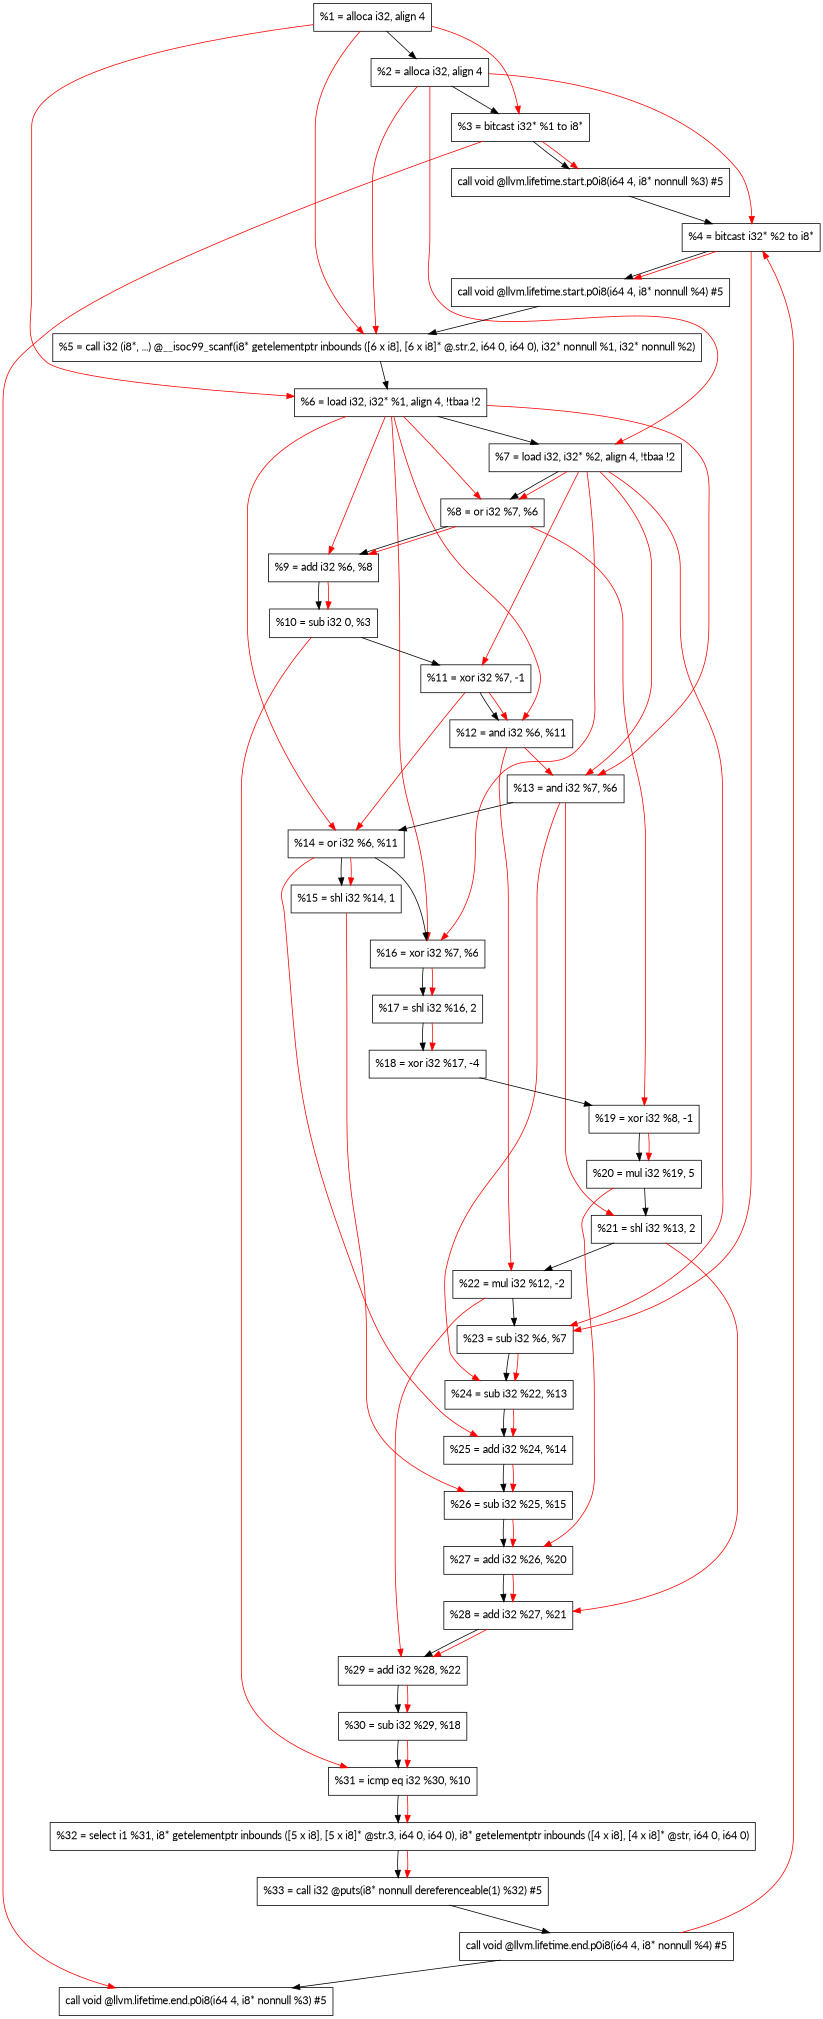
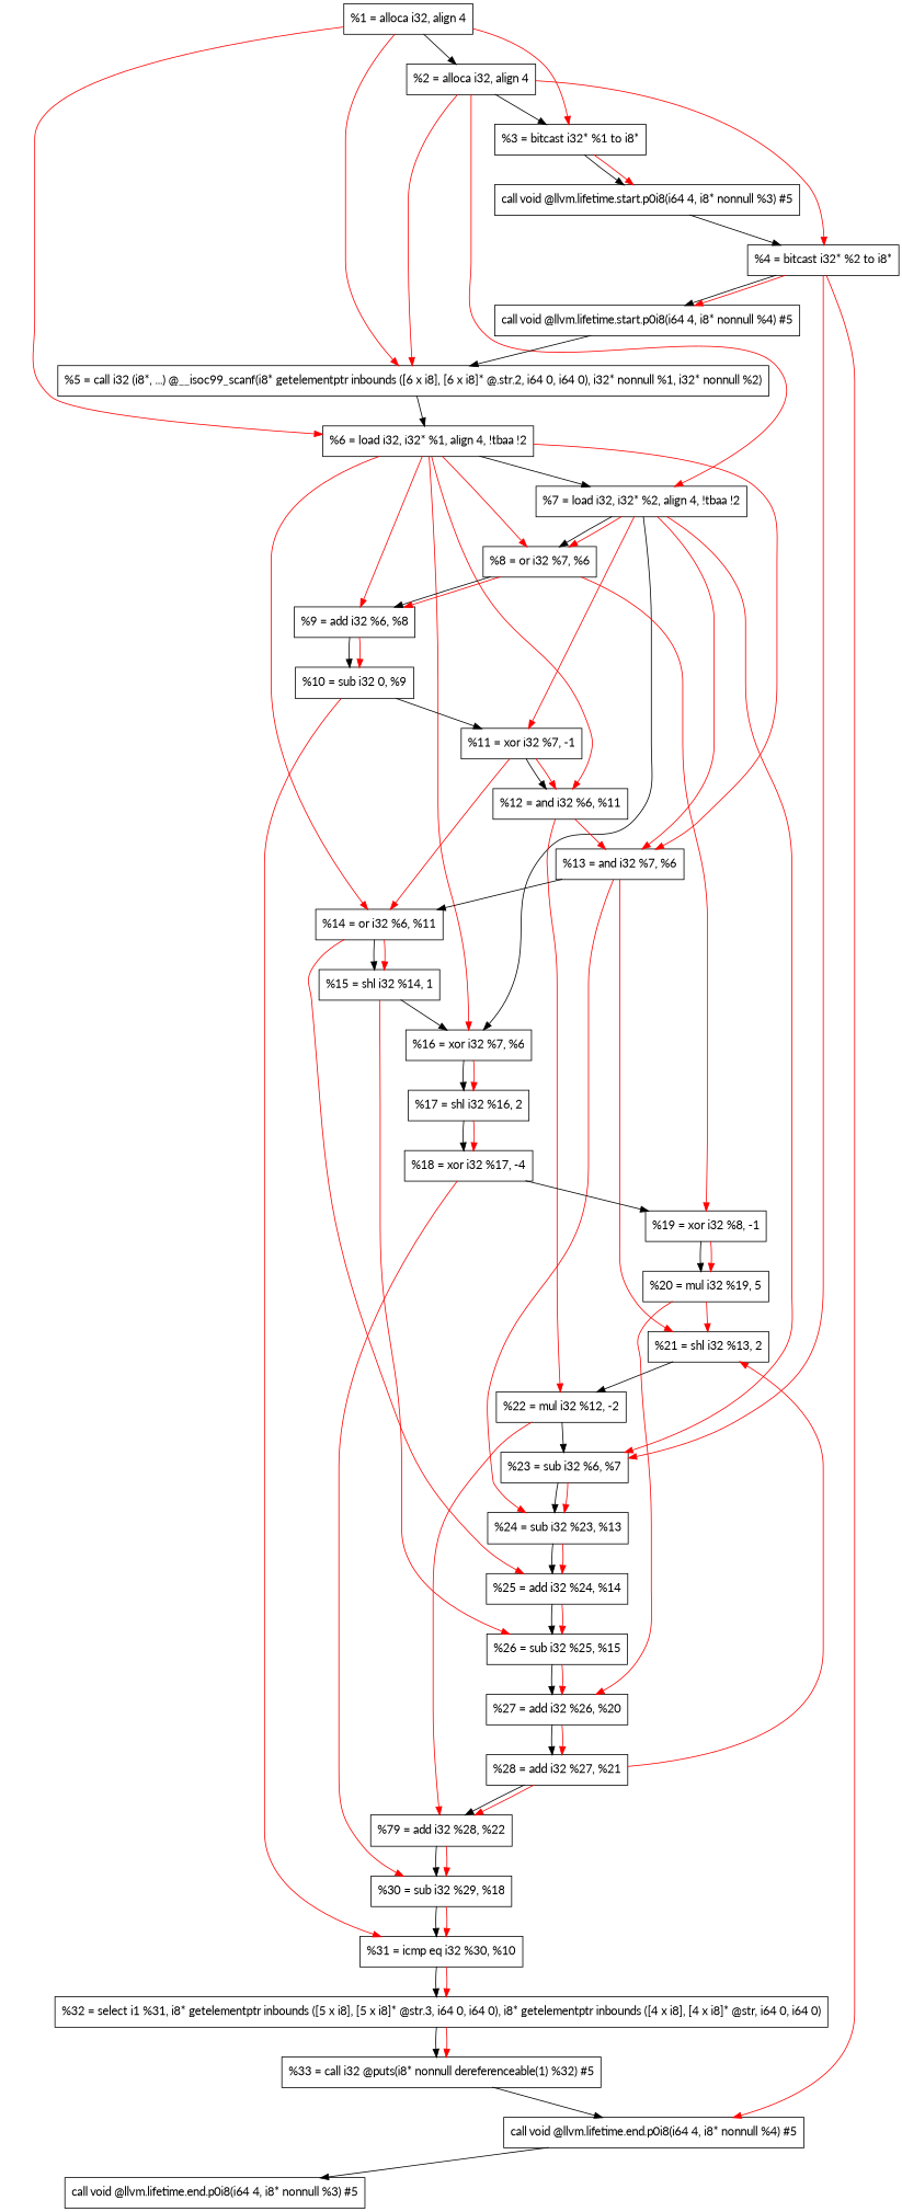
  digraph {
    fontname=Lato
    node [fontname=Lato shape=record]
    edge [fontname=Lato color=red]
    n1 [label="  %1 = alloca i32, align 4"]
    n2 [label="  %2 = alloca i32, align 4"]
    n3 [label="  %3 = bitcast i32* %1 to i8*"]
    n4 [label="  %5 = call i32 (i8*, ...) @__isoc99_scanf(i8* getelementptr inbounds ([6 x i8], [6 x i8]* @.str.2, i64 0, i64 0), i32* nonnull %1, i32* nonnull %2)"]
    n5 [label="  %6 = load i32, i32* %1, align 4, !tbaa !2"]
    n6 [label="  %4 = bitcast i32* %2 to i8*"]
    n7 [label="  %7 = load i32, i32* %2, align 4, !tbaa !2"]
    n8 [label="  call void @llvm.lifetime.start.p0i8(i64 4, i8* nonnull %3) #5"]
    n9 [label="  call void @llvm.lifetime.end.p0i8(i64 4, i8* nonnull %3) #5"]
    n10 [label="  %8 = or i32 %7, %6"]
    n11 [label="  %9 = add i32 %6, %8"]
    n12 [label="  %12 = and i32 %6, %11"]
    n13 [label="  %13 = and i32 %7, %6"]
    n14 [label="  %14 = or i32 %6, %11"]
    n15 [label="  %16 = xor i32 %7, %6"]
    n16 [label="  call void @llvm.lifetime.start.p0i8(i64 4, i8* nonnull %4) #5"]
    n17 [label="  call void @llvm.lifetime.end.p0i8(i64 4, i8* nonnull %4) #5"]
    n18 [label="  %23 = sub i32 %6, %7"]
    n19 [label="  %11 = xor i32 %7, -1"]
    n20 [label="  %19 = xor i32 %8, -1"]
-   n21 [label="%10 = sub i32 0, %3"]
+   n21 [label="  %10 = sub i32 0, %9"]
    n22 [label="  %22 = mul i32 %12, -2"]
    n23 [label="  %21 = shl i32 %13, 2"]
-   n24 [label="%24 = sub i32 %22, %13"]
+   n24 [label="  %24 = sub i32 %23, %13"]
    n25 [label="  %15 = shl i32 %14, 1"]
    n26 [label="  %25 = add i32 %24, %14"]
    n27 [label="  %17 = shl i32 %16, 2"]
    n28 [label="  %20 = mul i32 %19, 5"]
    n29 [label="  %31 = icmp eq i32 %30, %10"]
    n30 [label="  %32 = select i1 %31, i8* getelementptr inbounds ([5 x i8], [5 x i8]* @str.3, i64 0, i64 0), i8* getelementptr inbounds ([4 x i8], [4 x i8]* @str, i64 0, i64 0)"]
-   n31 [label="  %29 = add i32 %28, %22"]
+   n31 [label="%79 = add i32 %28, %22"]
    n32 [label="  %28 = add i32 %27, %21"]
    n33 [label="  %26 = sub i32 %25, %15"]
    n34 [label="  %27 = add i32 %26, %20"]
    n35 [label="  %18 = xor i32 %17, -4"]
    n36 [label="  %30 = sub i32 %29, %18"]
    n37 [label="  %33 = call i32 @puts(i8* nonnull dereferenceable(1) %32) #5"]
    n1 -> n2 [color=""]
    n1 -> n3
    n1 -> n4
    n1 -> n5
    n2 -> n3 [color=""]
    n2 -> n4
    n2 -> n6
    n2 -> n7
    n3 -> n8 [color=""]
    n3 -> n8
-   n3 -> n9
    n4 -> n5 [color=""]
    n5 -> n7 [color=""]
    n5 -> n10
    n5 -> n11
    n5 -> n12
    n5 -> n13
    n5 -> n14
    n5 -> n15
    n6 -> n16 [color=""]
    n6 -> n16
-   n17 -> n6
+   n6 -> n17
    n6 -> n18
    n7 -> n10 [color=""]
    n7 -> n10
    n7 -> n13
-   n7 -> n15
+   n7 -> n15 [color=black]
    n7 -> n18
    n7 -> n19
    n8 -> n6 [color=""]
    n10 -> n11 [color=""]
    n10 -> n11
    n10 -> n20
    n11 -> n21 [color=""]
    n11 -> n21
    n12 -> n13
    n12 -> n22
    n13 -> n14 [color=""]
    n13 -> n23
    n13 -> n24
    n14 -> n25 [color=""]
    n14 -> n25
    n14 -> n26
    n15 -> n27 [color=""]
    n15 -> n27
    n16 -> n4 [color=""]
    n17 -> n9 [color=""]
    n18 -> n24 [color=""]
    n18 -> n24
    n19 -> n12 [color=""]
    n19 -> n12
    n19 -> n14
    n20 -> n28 [color=""]
    n20 -> n28
    n21 -> n19 [color=""]
    n21 -> n29
    n22 -> n18 [color=""]
    n22 -> n31
    n23 -> n22 [color=""]
-   n23 -> n32
+   n32 -> n23
    n24 -> n26 [color=""]
    n24 -> n26
-   n14 -> n15 [color=""]
+   n25 -> n15 [color=""]
    n25 -> n33
    n26 -> n33 [color=""]
    n26 -> n33
    n27 -> n35 [color=""]
    n27 -> n35
-   n28 -> n23 [color=""]
+   n28 -> n23
    n28 -> n34
    n29 -> n30 [color=""]
    n29 -> n30
    n30 -> n37 [color=""]
    n30 -> n37
    n31 -> n36 [color=""]
    n31 -> n36
    n32 -> n31 [color=""]
    n32 -> n31
    n33 -> n34 [color=""]
    n33 -> n34
    n34 -> n32 [color=""]
    n34 -> n32
    n35 -> n20 [color=""]
+   n35 -> n36
    n36 -> n29 [color=""]
    n36 -> n29
    n37 -> n17 [color=""]
  }
